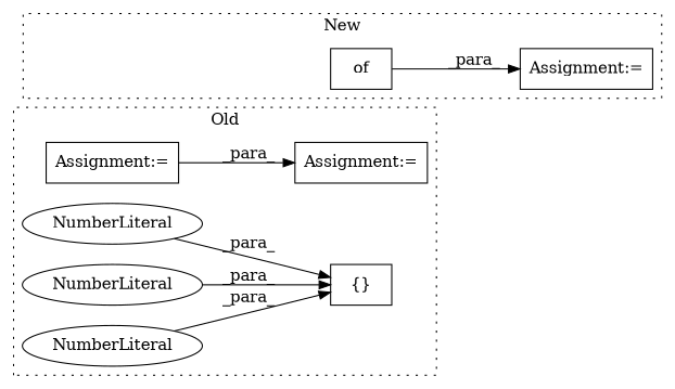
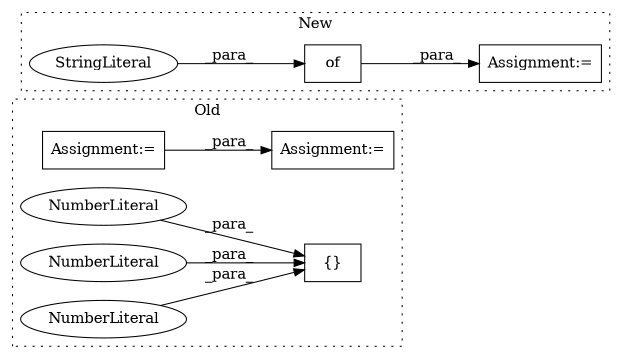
  digraph {
    rankdir=LR
    node [a=7 l=1 shape=box]
    n1 [label="Assignment:=" s=1586]
    n2 [a=4 l="1,1" label="{}" s="1610,1662"]
    n3 [a=34 l=8 label=NumberLiteral s=1647 shape=ellipse]
    n4 [a=34 l=7 label=NumberLiteral s=1611 shape=ellipse]
    n5 [label="Assignment:=" s=1683]
    n6 [a=34 l=6 label=NumberLiteral s=1656 shape=ellipse]
    n7 [a=32 l="3,1" label=of s="1400,1509"]
    n8 [label="Assignment:=" s=1816]
+   n9 [a=45 l=19 label=StringLiteral s=1432 shape=ellipse]
    subgraph cluster_1 {
      label=Old
      style=dotted
      n1
      n2
      n3
      n4
      n5
      n6
    }
    subgraph cluster_2 {
      label=New
      style=dotted
      n7
      n8
+     n9
    }
    n1 -> n5 [label=_para_]
    n3 -> n2 [label=_para_]
    n4 -> n2 [label=_para_]
    n6 -> n2 [label=_para_]
    n7 -> n8 [label=_para_]
+   n9 -> n7 [label=_para_]
  }
